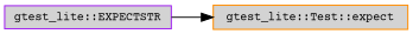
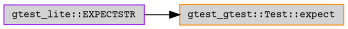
  digraph {
    rankdir=LR
    fontname="Courier Prime"
    node [fillcolor=lightgrey fontname="Courier Prime" fontsize=10 shape=record style=filled]
    n1 [color=purple fontcolor=black height=0.2 label="gtest_lite::EXPECTSTR" width=0.4]
-   n2 [color=darkorange height=0.2 label="gtest_lite::Test::expect" width=0.4]
+   n2 [color=darkorange height=0.2 label="gtest_gtest::Test::expect" width=0.4]
    n1 -> n2 [color=black fontname="Courier Prime" fontsize=10 labelfontname=Helvetica labelfontsize=10 style=solid]
  }
